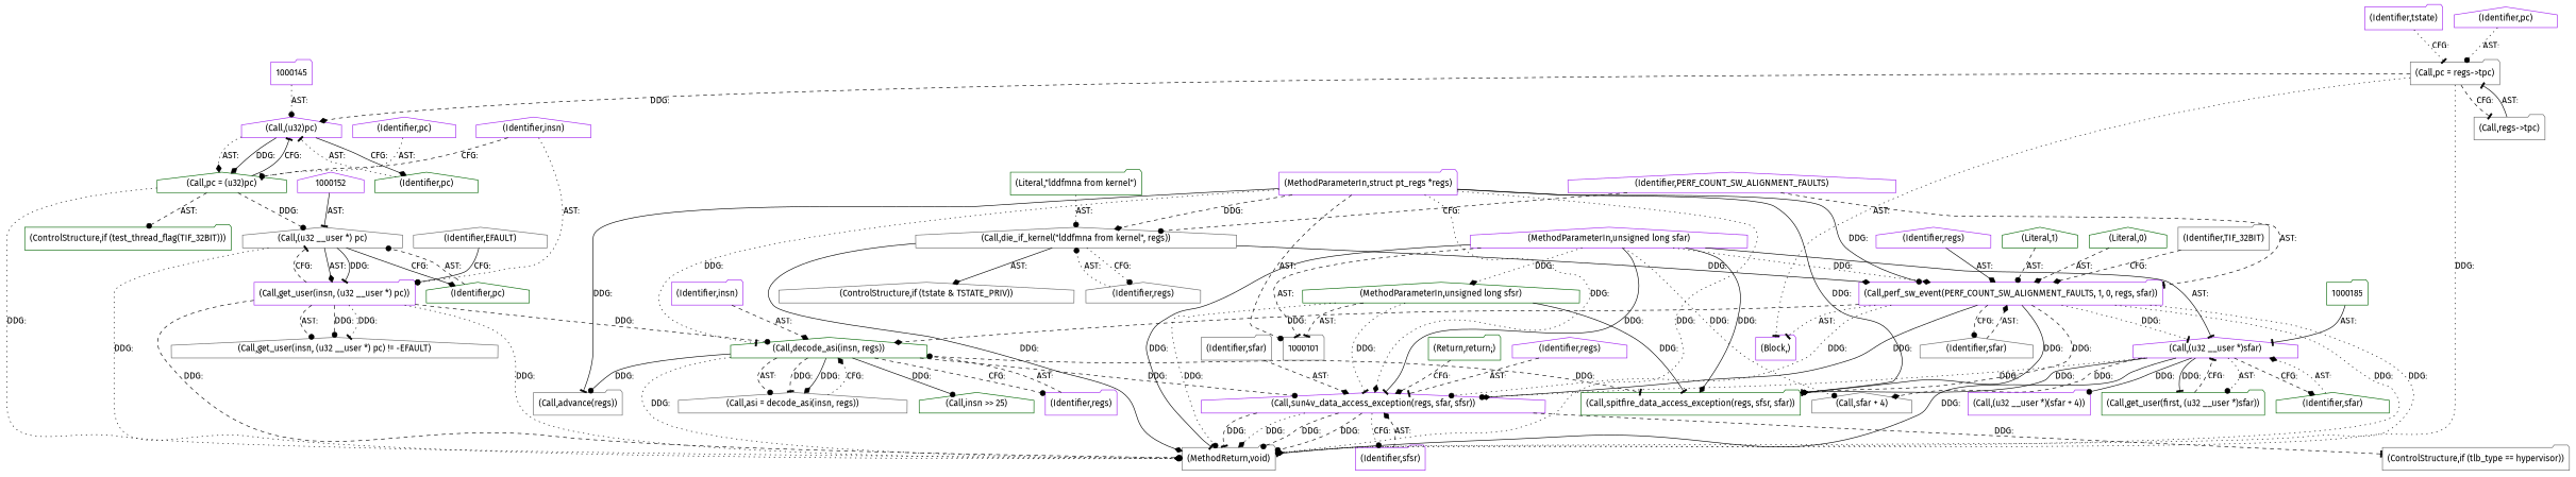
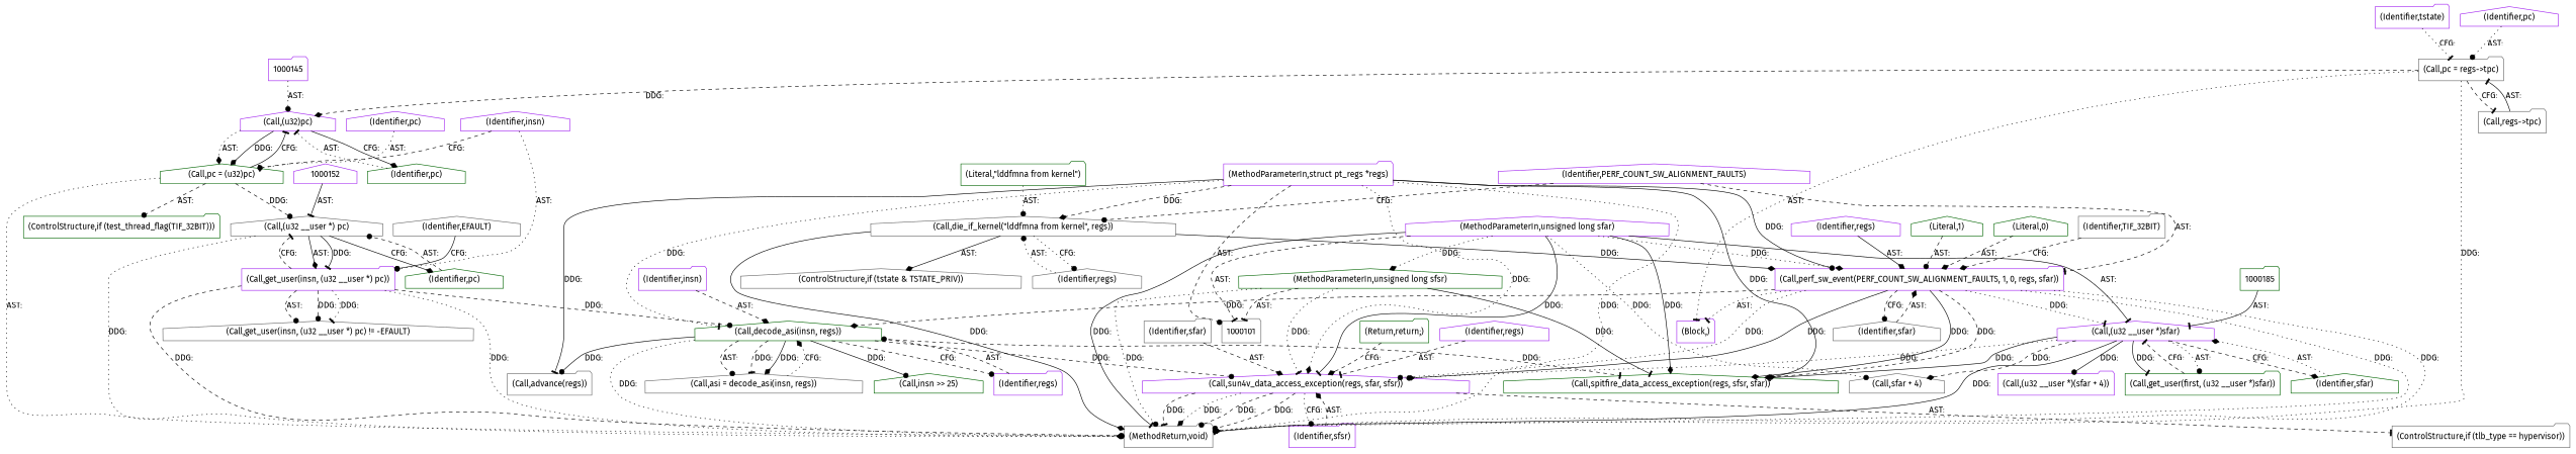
  digraph {
    fontname="Fira Sans"
    node [color=purple fontname="Fira Sans" shape=house]
    edge [arrowhead=diamond fontname="Fira Sans" style=dashed]
    n1 [label="(Call,sun4v_data_access_exception(regs, sfar, sfsr))"]
    n2 [color=gray40 label="(MethodReturn,void)" shape=folder]
    n3 [label="(Identifier,sfsr)" shape=folder]
    n4 [color=gray40 label="(ControlStructure,if (tlb_type == hypervisor))" shape=folder]
    n5 [color=darkgreen label="(Call,decode_asi(insn, regs))"]
    n6 [color=gray40 label="(Call,advance(regs))" shape=folder]
    n7 [color=gray40 label="(Call,asi = decode_asi(insn, regs))"]
    n8 [color=darkgreen label="(Call,insn >> 25)"]
    n9 [label="(Identifier,regs)" shape=folder]
-   n10 [color=darkgreen label="(Call,spitfire_data_access_exception(regs, sfsr, sfar))" shape=folder]
+   n10 [color=darkgreen label="(Call,spitfire_data_access_exception(regs, sfsr, sfar))"]
    n11 [label="(Call,get_user(insn, (u32 __user *) pc))" shape=folder]
    n12 [color=gray40 label="(Call,(u32 __user *) pc)"]
    n13 [color=gray40 label="(Call,get_user(insn, (u32 __user *) pc) != -EFAULT)"]
    n14 [color=darkgreen label="(Identifier,pc)"]
    n15 [color=gray40 label="(Call,pc = regs->tpc)" shape=folder]
    n16 [label="(Call,(u32)pc)"]
    n17 [label="(Block,)" shape=folder]
    n18 [color=gray40 label="(Call,regs->tpc)" shape=folder]
    n19 [color=darkgreen label="(Call,pc = (u32)pc)"]
    n20 [color=darkgreen label="(Identifier,pc)"]
    n21 [color=darkgreen label="(ControlStructure,if (test_thread_flag(TIF_32BIT)))" shape=folder]
    n22 [label="(Call,perf_sw_event(PERF_COUNT_SW_ALIGNMENT_FAULTS, 1, 0, regs, sfar))" shape=folder]
    n23 [label="(Call,(u32 __user *)sfar)"]
    n24 [color=gray40 label="(Identifier,sfar)"]
    n25 [color=gray40 label="(Call,sfar + 4)"]
    n26 [label="(Call,(u32 __user *)(sfar + 4))" shape=folder]
    n27 [color=darkgreen label="(Call,get_user(first, (u32 __user *)sfar))" shape=folder]
    n28 [color=darkgreen label="(Identifier,sfar)"]
    n29 [color=gray40 label="(Call,die_if_kernel(\"lddfmna from kernel\", regs))"]
    n30 [color=gray40 label="(ControlStructure,if (tstate & TSTATE_PRIV))"]
    n31 [color=gray40 label="(Identifier,regs)"]
    n32 [label="(MethodParameterIn,struct pt_regs *regs)" shape=folder]
    1000101 [color=gray40 shape=folder]
    n34 [label="(MethodParameterIn,unsigned long sfar)"]
    n35 [color=darkgreen label="(MethodParameterIn,unsigned long sfsr)"]
    n36 [color=darkgreen label="(Return,return;)" shape=folder]
    n37 [label="(Identifier,tstate)" shape=folder]
    n38 [color=darkgreen label="(Literal,\"lddfmna from kernel\")" shape=folder]
    n39 [label="(Identifier,insn)" shape=folder]
    n40 [label="(Identifier,regs)"]
    n41 [color=darkgreen label="(Literal,1)"]
    n42 [label="(Identifier,insn)"]
    n43 [color=darkgreen label="(Literal,0)"]
    n44 [label="(Identifier,regs)"]
    n45 [color=gray40 label="(Identifier,sfar)" shape=folder]
    n46 [color=gray40 label="(Identifier,EFAULT)"]
    n47 [label="(Identifier,pc)"]
    n48 [color=gray40 label="(Identifier,TIF_32BIT)" shape=folder]
    n49 [label="(Identifier,pc)"]
    n50 [label="(Identifier,PERF_COUNT_SW_ALIGNMENT_FAULTS)"]
    1000152
    1000145 [shape=folder]
    1000185 [color=darkgreen shape=folder]
    n1 -> n2 [label="DDG: " style=dotted]
    n1 -> n2 [arrowhead=dot label="DDG: "]
    n1 -> n2 [arrowhead=dot label="DDG: "]
    n1 -> n2 [arrowhead=tee label="DDG: "]
    n1 -> n3 [arrowhead=dot label="CFG: " style=dotted]
-   n1 -> n4 [arrowhead=tee label="DDG: "]
+   n1 -> n4 [arrowhead=tee label="AST: "]
    n3 -> n1 [label="AST: "]
    n5 -> n1 [arrowhead=dot label="DDG: "]
    n5 -> n2 [label="DDG: " style=dotted]
    n5 -> n6 [arrowhead=dot label="DDG: " style=solid]
    n5 -> n7 [arrowhead=dot label="AST: "]
    n5 -> n7 [arrowhead=tee label="DDG: "]
    n5 -> n7 [label="DDG: " style=solid]
    n5 -> n8 [arrowhead=dot label="DDG: " style=solid]
    n5 -> n9 [arrowhead=dot label="CFG: "]
    n5 -> n10 [arrowhead=tee label="DDG: "]
    n7 -> n5 [label="CFG: " style=dotted]
    n9 -> n5 [arrowhead=dot label="AST: "]
    n11 -> n2 [label="DDG: " style=dotted]
    n11 -> n2 [arrowhead=dot label="DDG: "]
    n11 -> n5 [arrowhead=dot label="DDG: "]
    n11 -> n12 [arrowhead=tee label="CFG: "]
    n11 -> n13 [arrowhead=dot label="AST: "]
    n11 -> n13 [arrowhead=dot label="DDG: "]
    n11 -> n13 [arrowhead=tee label="DDG: " style=dotted]
    n12 -> n2 [arrowhead=dot label="DDG: " style=dotted]
    n12 -> n11 [label="AST: " style=solid]
    n12 -> n11 [arrowhead=tee label="DDG: " style=solid]
    n12 -> n14 [label="CFG: " style=solid]
    n14 -> n12 [arrowhead=dot label="AST: "]
    n15 -> n2 [arrowhead=dot label="DDG: " style=dotted]
    n15 -> n16 [label="DDG: "]
    n15 -> n17 [arrowhead=tee label="AST: " style=dotted]
    n15 -> n18 [arrowhead=tee label="CFG: "]
    n16 -> n19 [label="AST: " style=dotted]
    n16 -> n19 [label="DDG: " style=solid]
    n16 -> n20 [label="CFG: " style=solid]
    n18 -> n15 [arrowhead=tee label="AST: " style=solid]
-   n19 -> n2 [label="DDG: " style=dotted]
+   n19 -> n2 [label="AST: " style=dotted]
    n19 -> n12 [arrowhead=dot label="DDG: "]
    n19 -> n16 [arrowhead=tee label="CFG: " style=solid]
    n19 -> n21 [arrowhead=dot label="AST: "]
    n20 -> n16 [arrowhead=tee label="AST: " style=dotted]
    n22 -> n1 [arrowhead=dot label="DDG: " style=dotted]
    n22 -> n1 [label="DDG: " style=solid]
    n22 -> n2 [label="DDG: " style=dotted]
    n22 -> n2 [label="DDG: " style=dotted]
    n22 -> n5 [label="DDG: "]
    n22 -> n10 [label="DDG: " style=solid]
    n22 -> n10 [label="DDG: "]
    n22 -> n17 [arrowhead=tee label="AST: " style=dotted]
    n22 -> n23 [arrowhead=tee label="DDG: " style=dotted]
    n22 -> n24 [arrowhead=dot label="CFG: "]
    n23 -> n1 [arrowhead=dot label="DDG: " style=dotted]
    n23 -> n2 [arrowhead=tee label="DDG: " style=solid]
    n23 -> n10 [arrowhead=tee label="DDG: " style=solid]
    n23 -> n25 [label="DDG: "]
    n23 -> n26 [arrowhead=dot label="DDG: " style=solid]
    n23 -> n27 [arrowhead=dot label="AST: " style=dotted]
    n23 -> n27 [arrowhead=tee label="DDG: " style=solid]
    n23 -> n28 [label="CFG: "]
    n24 -> n22 [label="AST: "]
    n27 -> n23 [arrowhead=tee label="CFG: "]
    n28 -> n23 [label="AST: " style=dotted]
    n29 -> n2 [label="DDG: " style=solid]
    n29 -> n22 [label="DDG: " style=solid]
    n29 -> n30 [label="AST: " style=solid]
    n29 -> n31 [arrowhead=dot label="CFG: " style=dotted]
    n31 -> n29 [arrowhead=dot label="AST: " style=dotted]
    n32 -> n1 [label="DDG: " style=dotted]
    n32 -> n2 [label="DDG: " style=dotted]
    n32 -> n5 [arrowhead=tee label="DDG: " style=dotted]
    n32 -> n6 [arrowhead=tee label="DDG: " style=solid]
    n32 -> n10 [label="DDG: " style=solid]
    n32 -> n22 [arrowhead=dot label="DDG: " style=solid]
    n32 -> n29 [label="DDG: "]
    n32 -> 1000101 [arrowhead=dot label="AST: "]
    n34 -> n1 [arrowhead=tee label="DDG: " style=solid]
    n34 -> n2 [arrowhead=tee label="DDG: " style=solid]
    n34 -> n10 [label="DDG: " style=solid]
    n34 -> n22 [label="DDG: " style=dotted]
    n34 -> n23 [arrowhead=tee label="AST: " style=solid]
    n34 -> n25 [arrowhead=dot label="DDG: " style=dotted]
    n34 -> 1000101 [arrowhead=tee label="AST: "]
    n34 -> n35 [label="DDG: " style=dotted]
    n35 -> n1 [arrowhead=tee label="DDG: " style=dotted]
    n35 -> n2 [arrowhead=dot label="DDG: " style=dotted]
    n35 -> n10 [arrowhead=tee label="DDG: " style=solid]
    n35 -> 1000101 [arrowhead=tee label="AST: "]
    n36 -> n1 [label="CFG: "]
    n37 -> n15 [arrowhead=tee label="CFG: " style=dotted]
    n38 -> n29 [arrowhead=dot label="AST: " style=dotted]
    n39 -> n5 [label="AST: "]
    n40 -> n22 [label="AST: " style=solid]
    n41 -> n22 [arrowhead=dot label="AST: "]
    n42 -> n11 [arrowhead=dot label="AST: " style=dotted]
    n42 -> n19 [arrowhead=dot label="CFG: "]
    n43 -> n22 [label="AST: "]
    n44 -> n1 [arrowhead=tee label="AST: "]
    n45 -> n1 [label="AST: "]
    n46 -> n11 [arrowhead=dot label="CFG: " style=solid]
    n47 -> n15 [arrowhead=dot label="AST: " style=dotted]
    n48 -> n22 [label="CFG: "]
    n49 -> n19 [arrowhead=tee label="AST: " style=dotted]
    n50 -> n22 [arrowhead=tee label="AST: "]
    n50 -> n29 [arrowhead=dot label="CFG: "]
    1000152 -> n12 [arrowhead=tee label="AST: " style=solid]
    1000145 -> n16 [arrowhead=dot label="AST: " style=dotted]
    1000185 -> n23 [arrowhead=tee label="AST: " style=solid]
  }
